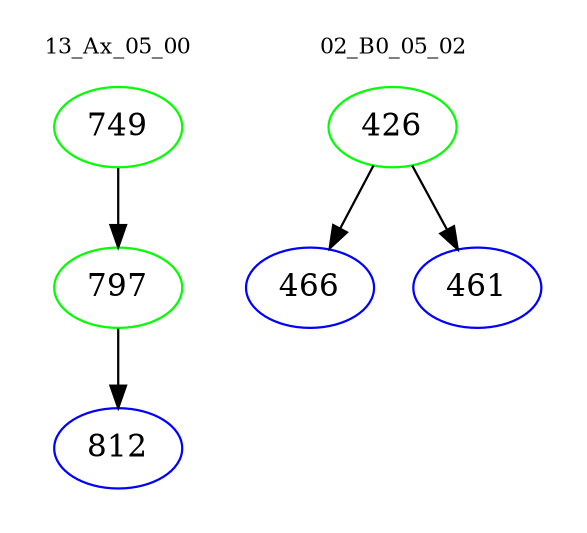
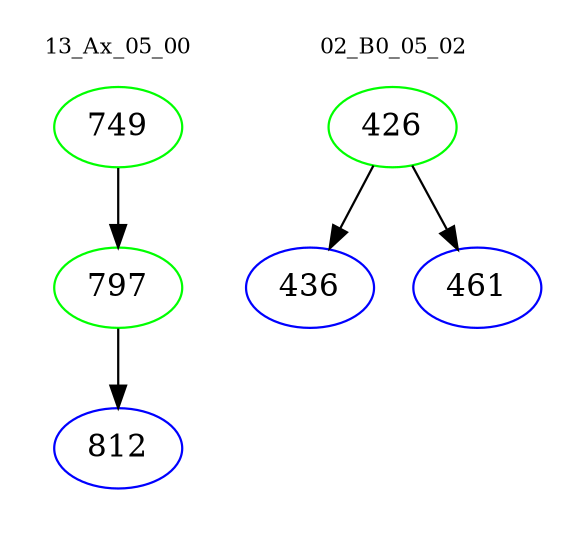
  digraph {
    node [color=green]
    edge [color=black]
    n1 [label=797]
    n2 [label=749]
    n3 [color=blue label=812]
    n4 [label=426]
-   n5 [color=blue label=466]
+   n5 [color=blue label=436]
    n6 [color=blue label=461]
    subgraph cluster_1 {
      color=white
      fontsize=10
      label="13_Ax_05_00"
      n1
      n2
      n3
    }
    subgraph cluster_2 {
      color=white
      fontsize=10
      label="02_B0_05_02"
      n4
      n5
      n6
    }
    n1 -> n3
    n2 -> n1
    n4 -> n5
    n4 -> n6
  }
